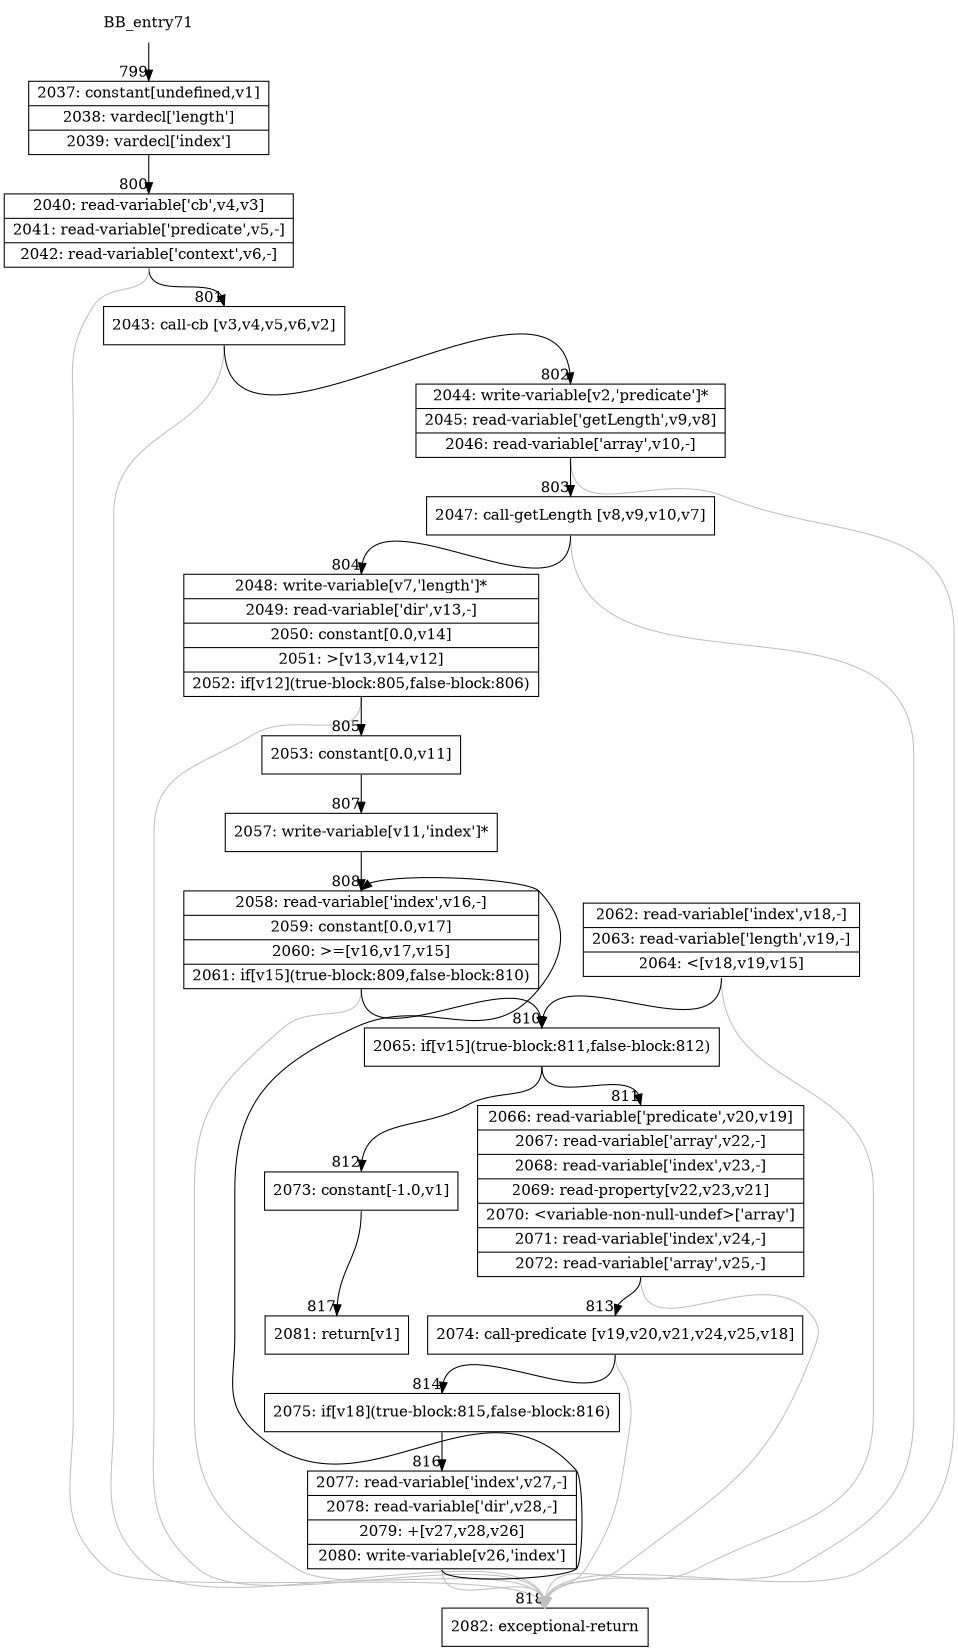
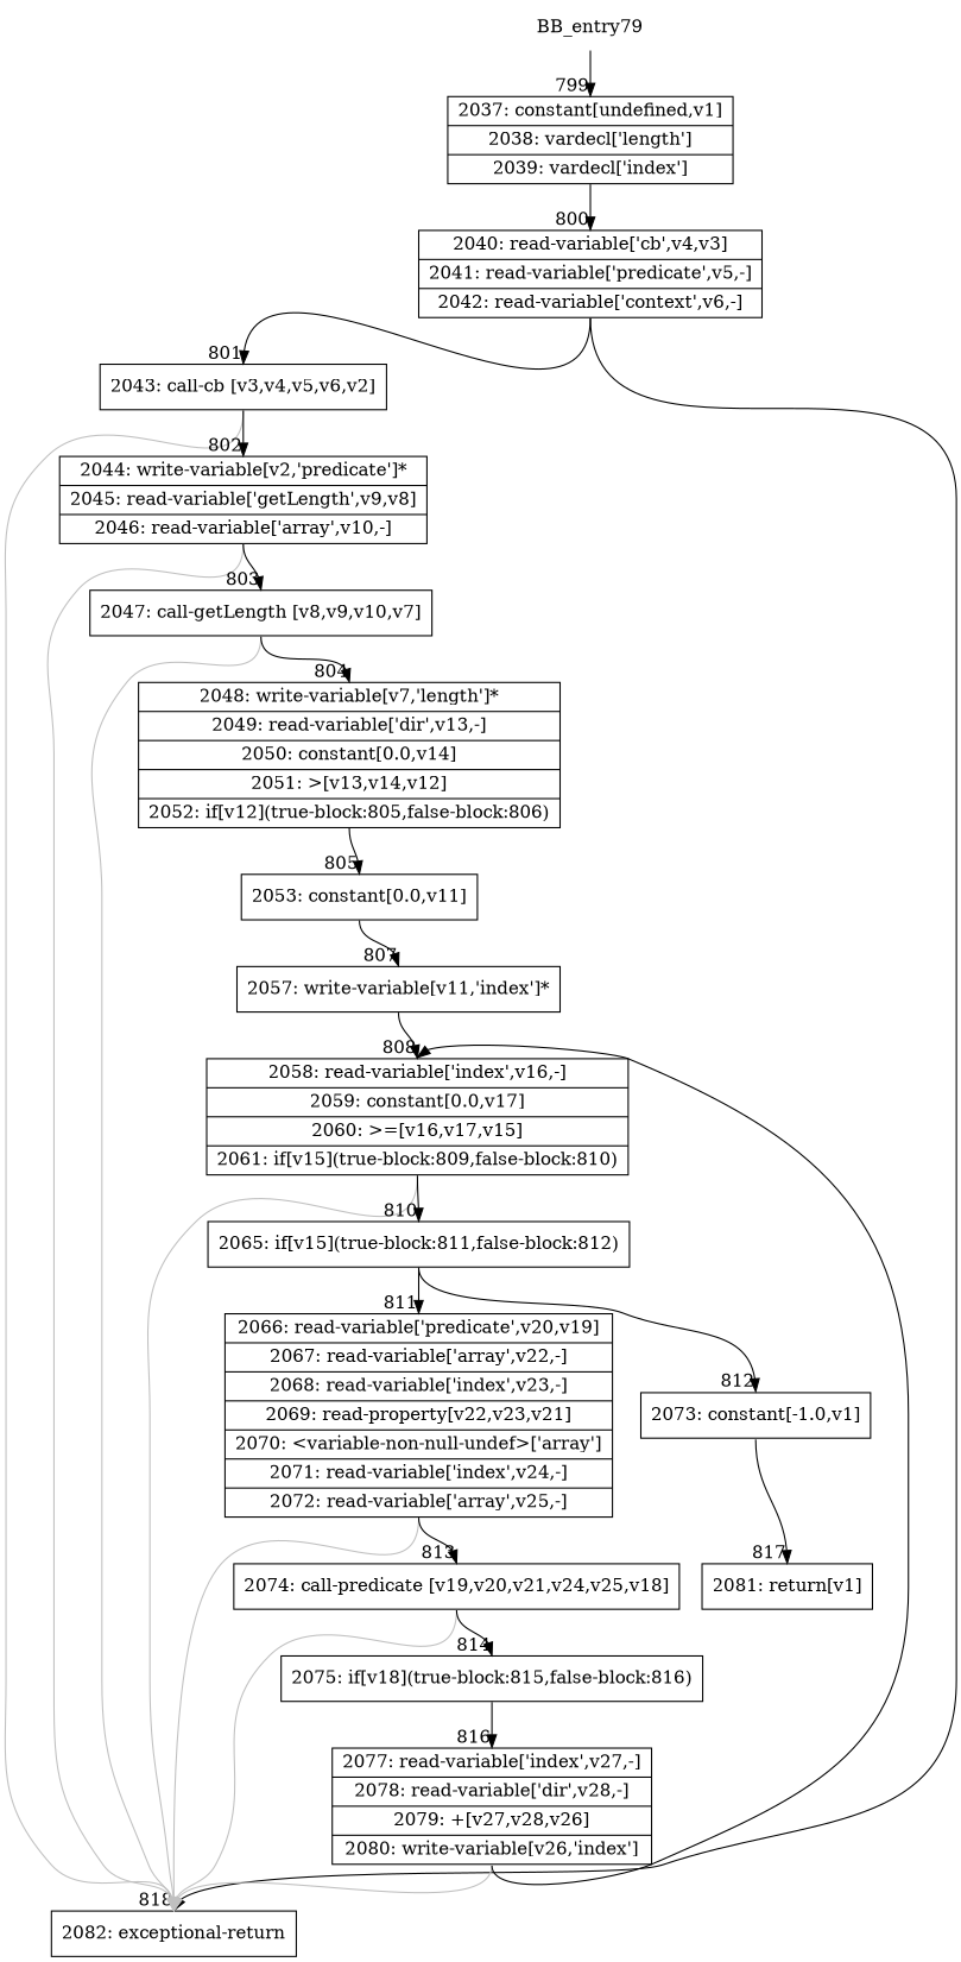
  digraph {
    rankdir=TD
    node [shape=record]
    edge [headport=n tailport=s]
-   BB_entry71 [shape=none]
+   BB_entry71 [shape=none label=BB_entry79]
    n2 [label="{2037: constant[undefined,v1]|2038: vardecl['length']|2039: vardecl['index']}"]
    n3 [label="{2040: read-variable['cb',v4,v3]|2041: read-variable['predicate',v5,-]|2042: read-variable['context',v6,-]}"]
    n4 [label="{2043: call-cb [v3,v4,v5,v6,v2]}"]
    n5 [label="{2082: exceptional-return}"]
    n6 [label="{2044: write-variable[v2,'predicate']*|2045: read-variable['getLength',v9,v8]|2046: read-variable['array',v10,-]}"]
    n7 [label="{2047: call-getLength [v8,v9,v10,v7]}"]
    n8 [label="{2048: write-variable[v7,'length']*|2049: read-variable['dir',v13,-]|2050: constant[0.0,v14]|2051: \>[v13,v14,v12]|2052: if[v12](true-block:805,false-block:806)}"]
    n9 [label="{2053: constant[0.0,v11]}"]
    n10 [label="{2057: write-variable[v11,'index']*}"]
    n11 [label="{2058: read-variable['index',v16,-]|2059: constant[0.0,v17]|2060: \>=[v16,v17,v15]|2061: if[v15](true-block:809,false-block:810)}"]
    n12 [label="{2065: if[v15](true-block:811,false-block:812)}"]
    n13 [label="{2066: read-variable['predicate',v20,v19]|2067: read-variable['array',v22,-]|2068: read-variable['index',v23,-]|2069: read-property[v22,v23,v21]|2070: \<variable-non-null-undef\>['array']|2071: read-variable['index',v24,-]|2072: read-variable['array',v25,-]}"]
    n14 [label="{2073: constant[-1.0,v1]}"]
-   n15 [label="{2062: read-variable['index',v18,-]|2063: read-variable['length',v19,-]|2064: \<[v18,v19,v15]}"]
    n16 [label="{2074: call-predicate [v19,v20,v21,v24,v25,v18]}"]
    n17 [label="{2081: return[v1]}"]
    n18 [label="{2075: if[v18](true-block:815,false-block:816)}"]
    n19 [label="{2077: read-variable['index',v27,-]|2078: read-variable['dir',v28,-]|2079: +[v27,v28,v26]|2080: write-variable[v26,'index']}"]
    BB_entry71 -> n2 [headlabel="    799"]
    n2 -> n3 [headlabel="      800"]
    n3 -> n4 [headlabel="      801"]
-   n3 -> n5 [color=gray headlabel="      818"]
+   n3 -> n5 [color=black headlabel="      818"]
    n4 -> n5 [color=gray]
    n4 -> n6 [headlabel="      802"]
    n6 -> n5 [color=gray]
    n6 -> n7 [headlabel="      803"]
    n7 -> n5 [color=gray]
    n7 -> n8 [headlabel="      804"]
-   n8 -> n5 [color=gray]
    n8 -> n9 [headlabel="      805"]
    n9 -> n10 [headlabel="      807"]
    n10 -> n11 [headlabel="      808"]
    n11 -> n5 [color=gray]
    n11 -> n12 [headlabel="      810"]
    n12 -> n13 [headlabel="      811"]
    n12 -> n14 [headlabel="      812"]
    n13 -> n5 [color=gray]
    n13 -> n16 [headlabel="      813"]
    n14 -> n17 [headlabel="      817"]
-   n15 -> n5 [color=gray]
-   n15 -> n12
    n16 -> n5 [color=gray]
    n16 -> n18 [headlabel="      814"]
    n18 -> n19 [headlabel="      816"]
    n19 -> n5 [color=gray]
    n19 -> n11
  }
